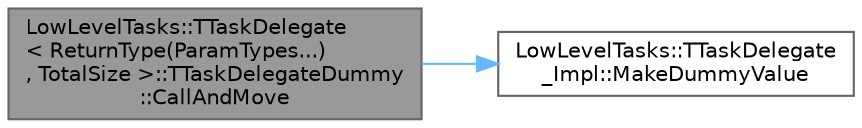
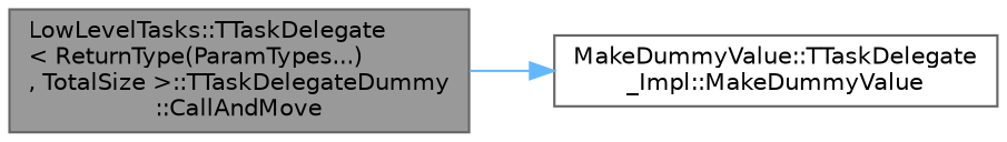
  digraph {
    rankdir=LR
    node [fontname=Helvetica fontsize=10 shape=box style=filled]
    n1 [color=gray40 fillcolor=grey60 fontcolor=black height=0.2 label="LowLevelTasks::TTaskDelegate\l\< ReturnType(ParamTypes...)\l, TotalSize \>::TTaskDelegateDummy\l::CallAndMove" width=0.4]
-   n2 [color=grey40 fillcolor=white height=0.2 label="LowLevelTasks::TTaskDelegate\l_Impl::MakeDummyValue" width=0.4]
+   n2 [color=grey40 fillcolor=white height=0.2 label="MakeDummyValue::TTaskDelegate\l_Impl::MakeDummyValue" width=0.4]
    n1 -> n2 [color=steelblue1 fontname=Helvetica fontsize=10 labelfontname=Helvetica labelfontsize=10 style=solid]
  }
